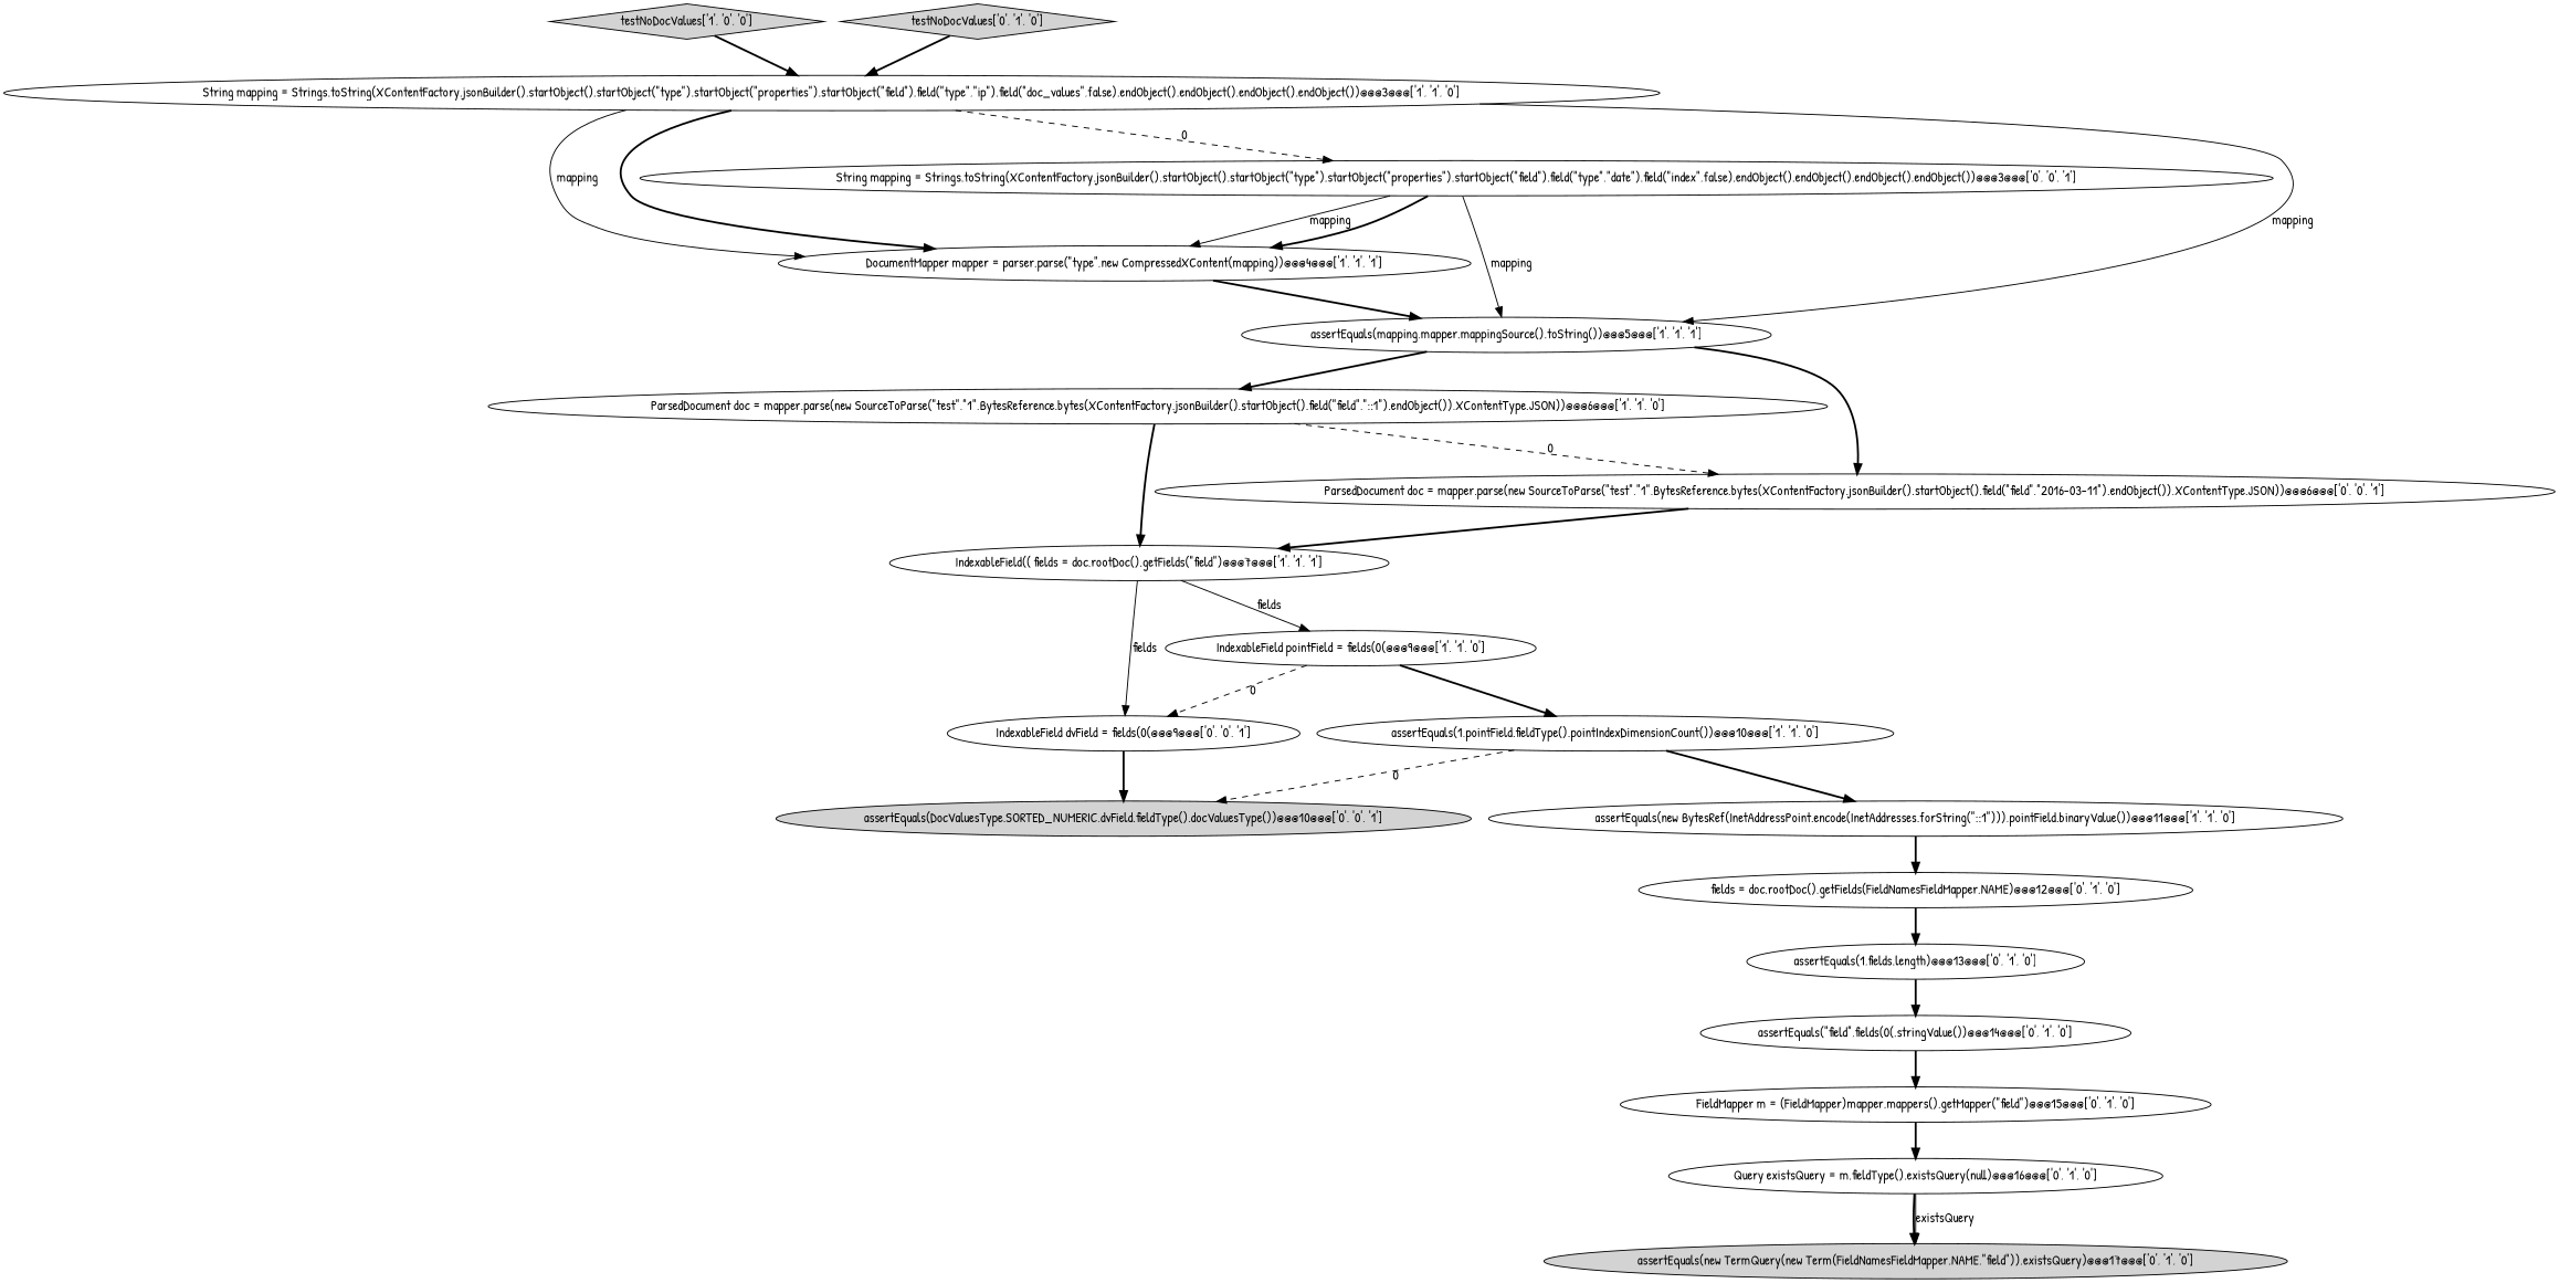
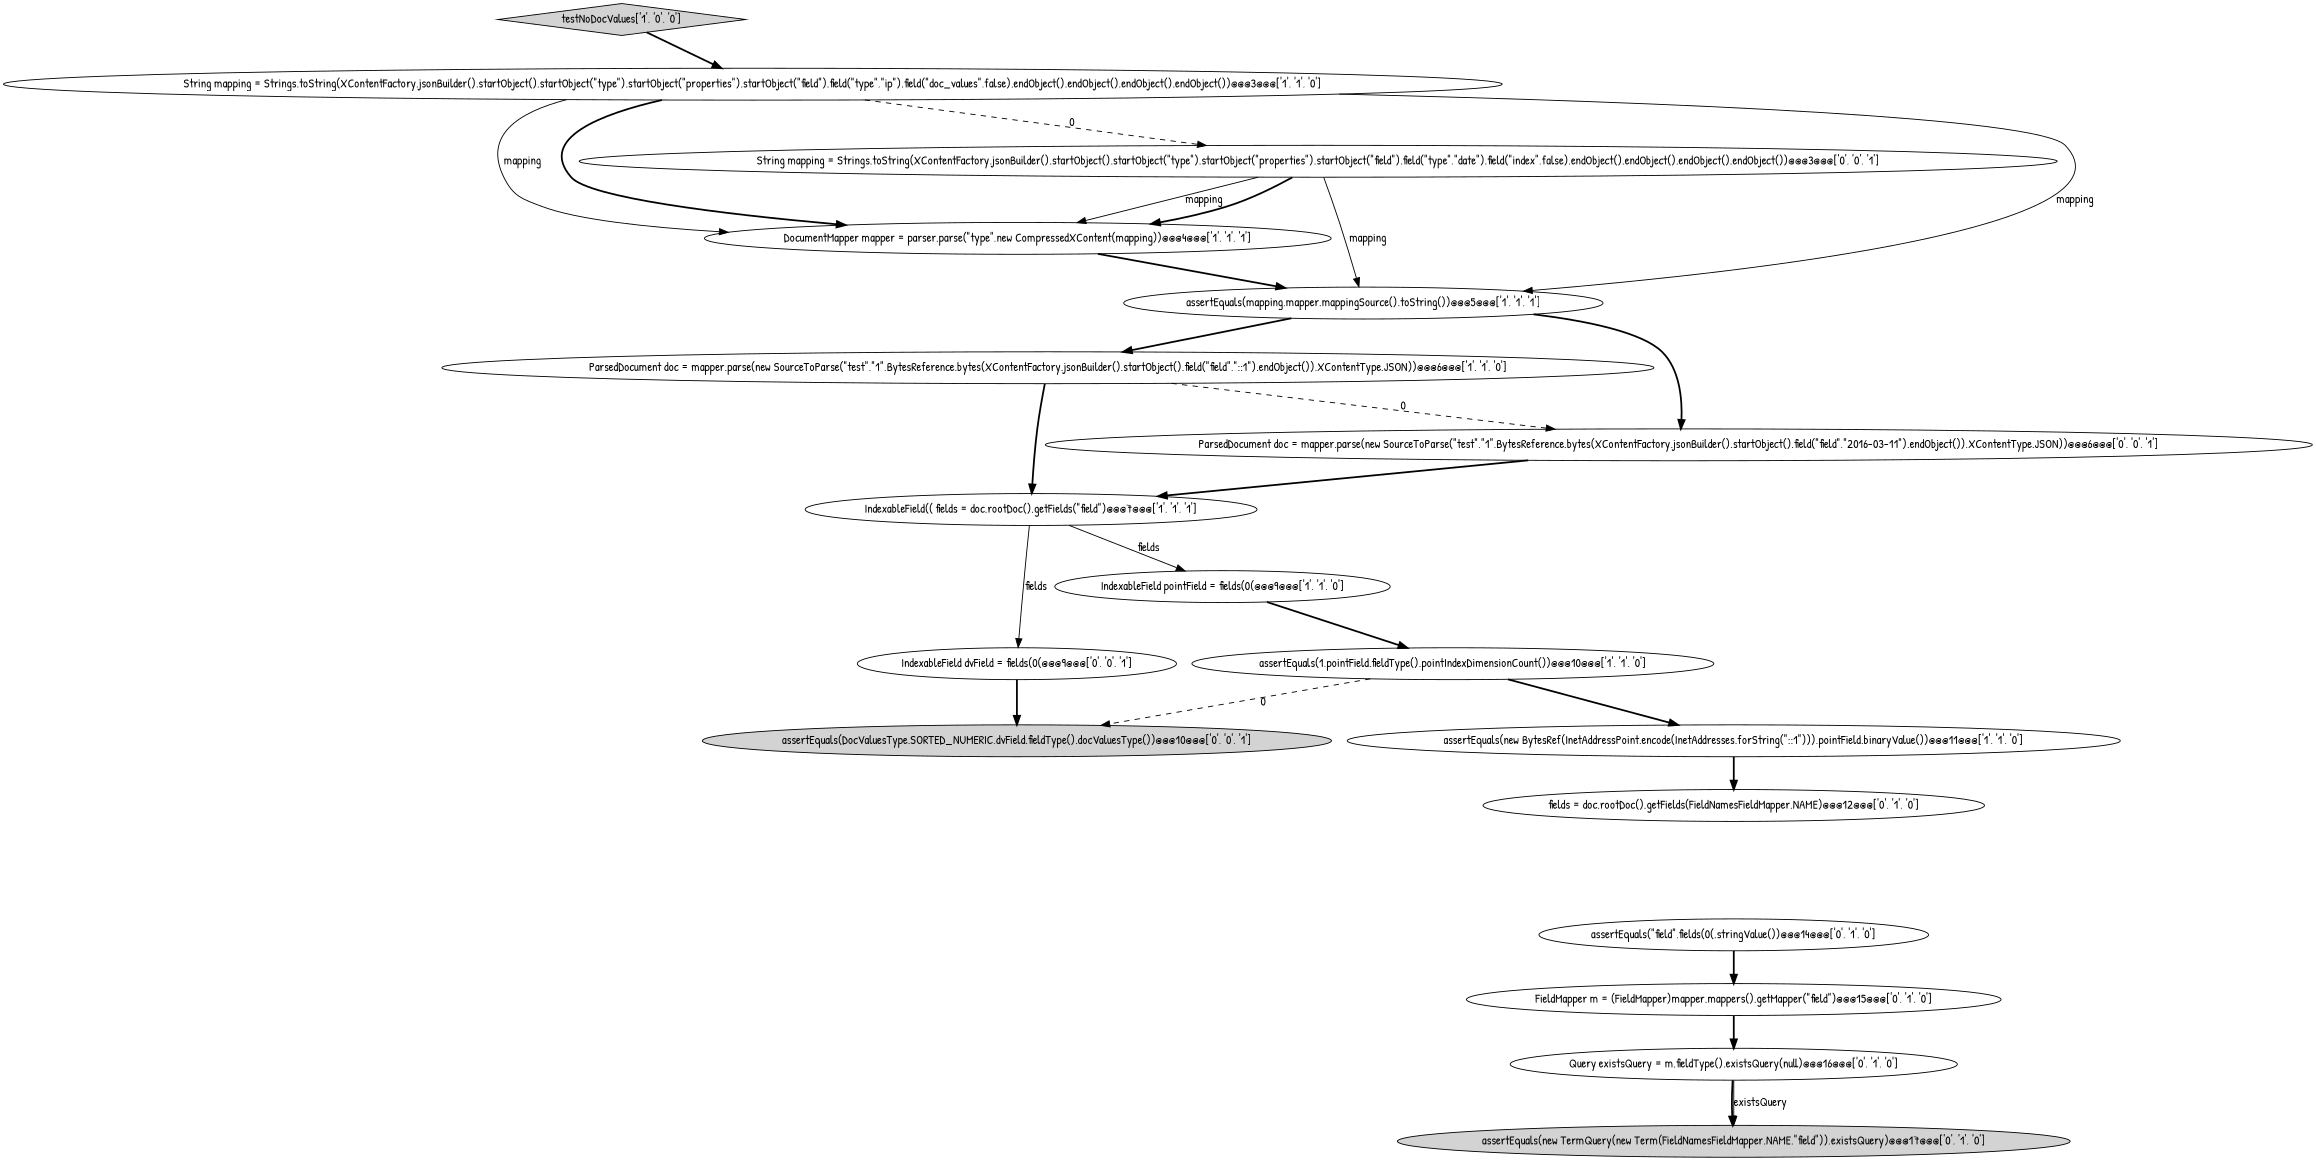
  digraph {
    fontname="Patrick Hand"
    node [fillcolor=white fontname="Patrick Hand" shape=ellipse style=filled]
    edge [fontname="Patrick Hand" style=bold]
    n1 [label="String mapping = Strings.toString(XContentFactory.jsonBuilder().startObject().startObject(\"type\").startObject(\"properties\").startObject(\"field\").field(\"type\",\"ip\").field(\"doc_values\",false).endObject().endObject().endObject().endObject())@@@3@@@['1', '1', '0']"]
    n2 [label="DocumentMapper mapper = parser.parse(\"type\",new CompressedXContent(mapping))@@@4@@@['1', '1', '1']"]
    n3 [label="String mapping = Strings.toString(XContentFactory.jsonBuilder().startObject().startObject(\"type\").startObject(\"properties\").startObject(\"field\").field(\"type\",\"date\").field(\"index\",false).endObject().endObject().endObject().endObject())@@@3@@@['0', '0', '1']"]
    n4 [label="assertEquals(mapping,mapper.mappingSource().toString())@@@5@@@['1', '1', '1']"]
    n5 [label="ParsedDocument doc = mapper.parse(new SourceToParse(\"test\",\"1\",BytesReference.bytes(XContentFactory.jsonBuilder().startObject().field(\"field\",\"::1\").endObject()),XContentType.JSON))@@@6@@@['1', '1', '0']"]
    n6 [label="ParsedDocument doc = mapper.parse(new SourceToParse(\"test\",\"1\",BytesReference.bytes(XContentFactory.jsonBuilder().startObject().field(\"field\",\"2016-03-11\").endObject()),XContentType.JSON))@@@6@@@['0', '0', '1']"]
    n7 [label="IndexableField dvField = fields(0(@@@9@@@['0', '0', '1']"]
    n8 [fillcolor=lightgray label="assertEquals(DocValuesType.SORTED_NUMERIC,dvField.fieldType().docValuesType())@@@10@@@['0', '0', '1']"]
    n9 [fillcolor=lightgray label="testNoDocValues['1', '0', '0']" shape=diamond]
    n10 [label="assertEquals(\"field\",fields(0(.stringValue())@@@14@@@['0', '1', '0']"]
    n11 [label="FieldMapper m = (FieldMapper)mapper.mappers().getMapper(\"field\")@@@15@@@['0', '1', '0']"]
    n12 [label="Query existsQuery = m.fieldType().existsQuery(null)@@@16@@@['0', '1', '0']"]
-   n13 [label="assertEquals(1,fields.length)@@@13@@@['0', '1', '0']"]
    n14 [fillcolor=lightgray label="assertEquals(new TermQuery(new Term(FieldNamesFieldMapper.NAME,\"field\")),existsQuery)@@@17@@@['0', '1', '0']"]
    n15 [label="IndexableField(( fields = doc.rootDoc().getFields(\"field\")@@@7@@@['1', '1', '1']"]
    n16 [label="IndexableField pointField = fields(0(@@@9@@@['1', '1', '0']"]
    n17 [label="assertEquals(1,pointField.fieldType().pointIndexDimensionCount())@@@10@@@['1', '1', '0']"]
    n18 [label="assertEquals(new BytesRef(InetAddressPoint.encode(InetAddresses.forString(\"::1\"))),pointField.binaryValue())@@@11@@@['1', '1', '0']"]
    n19 [label="fields = doc.rootDoc().getFields(FieldNamesFieldMapper.NAME)@@@12@@@['0', '1', '0']"]
-   n20 [fillcolor=lightgray label="testNoDocValues['0', '1', '0']" shape=diamond]
    n1 -> n2 [label=mapping style=solid]
    n1 -> n2
    n1 -> n3 [label=0 style=dashed]
    n1 -> n4 [label=mapping style=solid]
    n2 -> n4
    n3 -> n2 [label=mapping style=solid]
    n3 -> n2
    n3 -> n4 [label=mapping style=solid]
    n4 -> n5
    n4 -> n6
    n5 -> n6 [label=0 style=dashed]
    n5 -> n15
    n6 -> n15
    n7 -> n8
    n9 -> n1
    n10 -> n11
    n11 -> n12
    n12 -> n14
    n12 -> n14 [label=existsQuery style=solid]
-   n13 -> n10
    n15 -> n7 [label=fields style=solid]
    n15 -> n16 [label=fields style=solid]
-   n16 -> n7 [label=0 style=dashed]
    n16 -> n17
    n17 -> n8 [label=0 style=dashed]
    n17 -> n18
    n18 -> n19
-   n19 -> n13
-   n20 -> n1
  }
